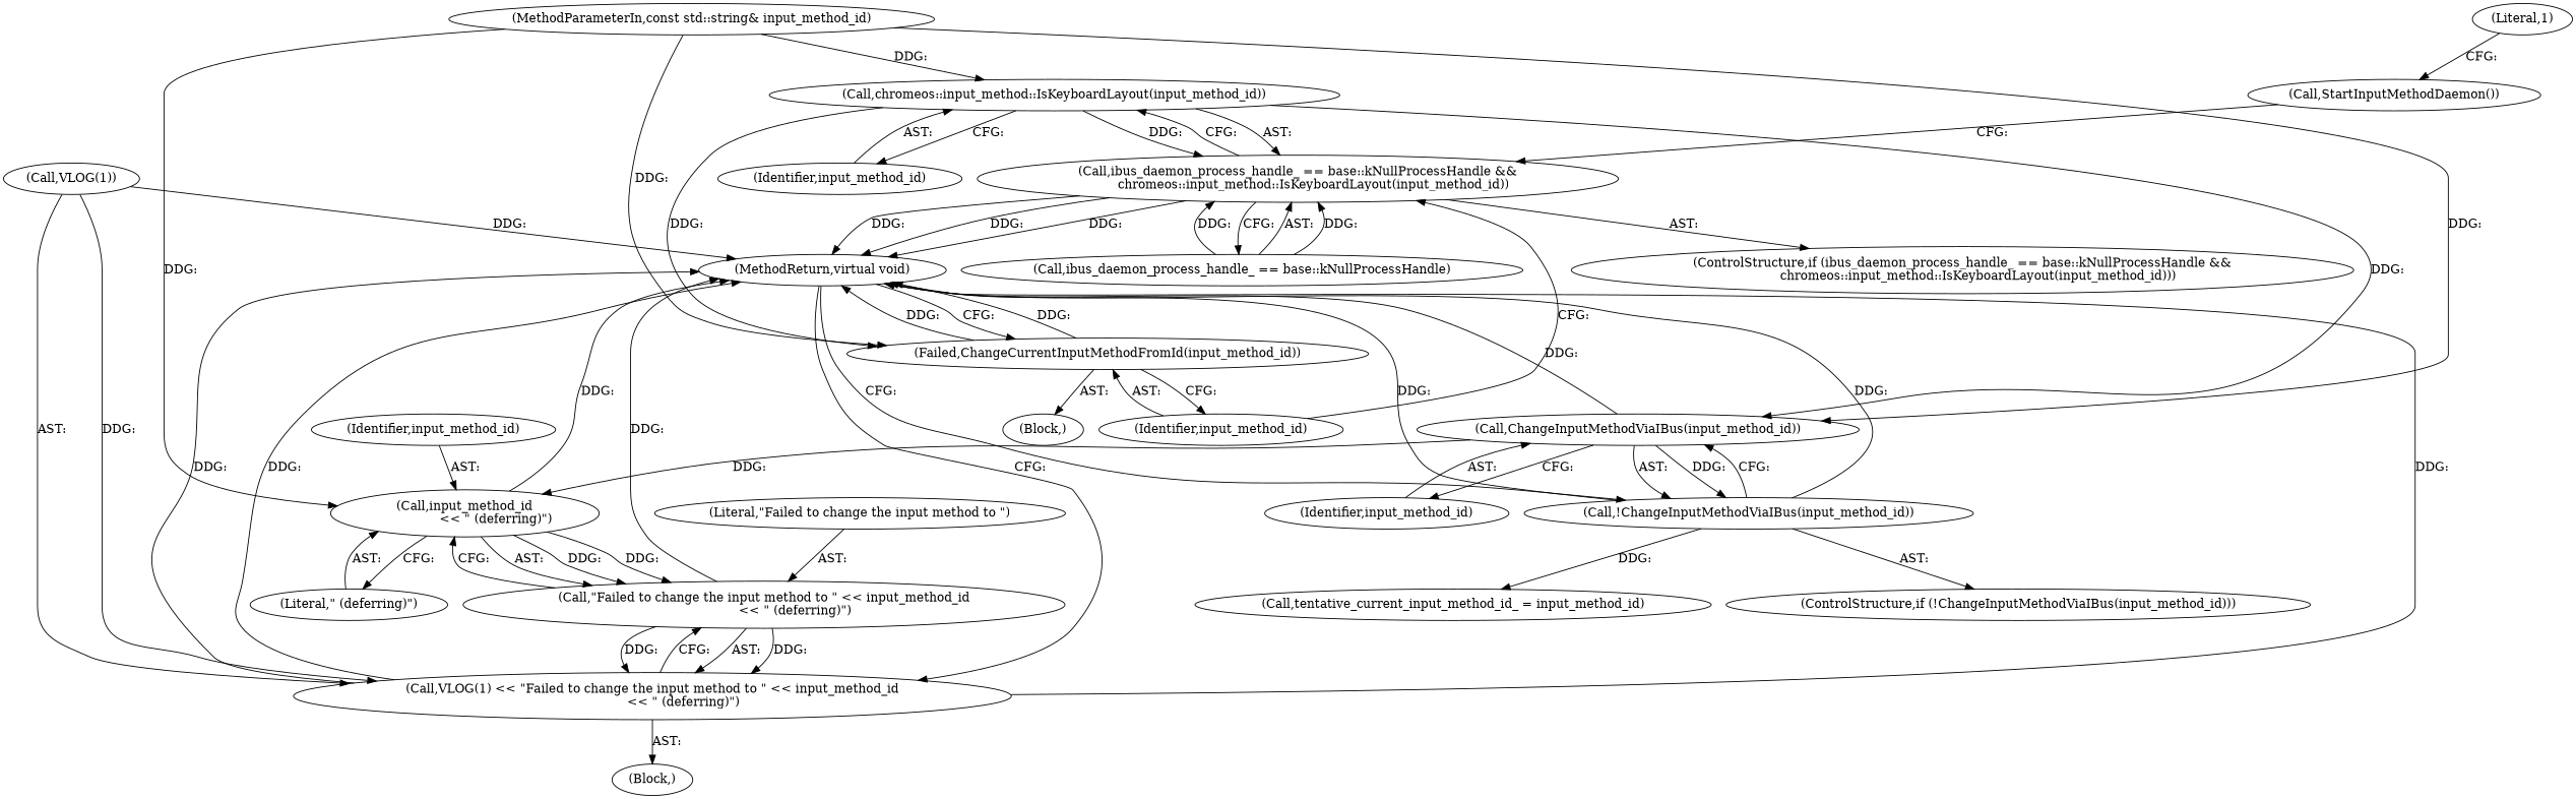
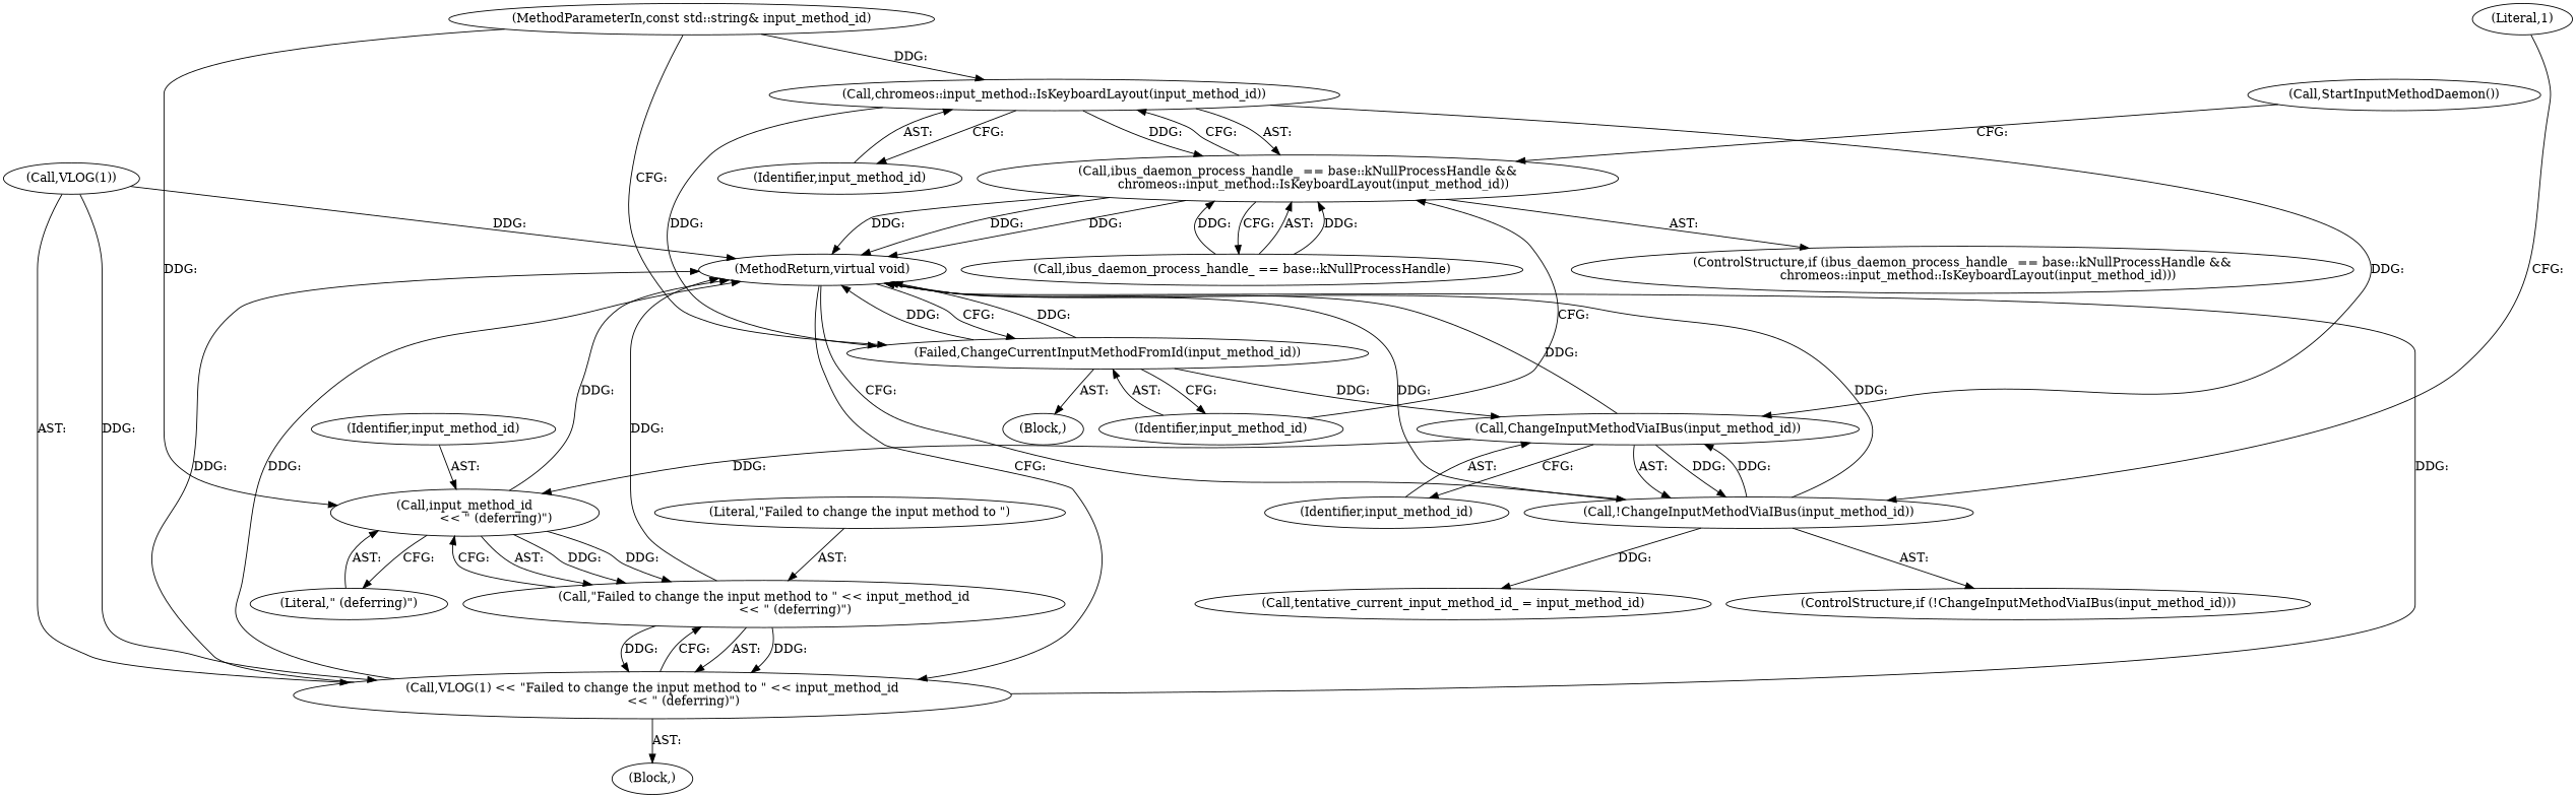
  digraph {
    fontname="DejaVu Serif"
    node [fontname="DejaVu Serif"]
    edge [fontname="DejaVu Serif"]
    n1 [label="(Call,chromeos::input_method::IsKeyboardLayout(input_method_id))"]
    n2 [label="(Call,ibus_daemon_process_handle_ == base::kNullProcessHandle &&\n        chromeos::input_method::IsKeyboardLayout(input_method_id))"]
    n3 [label="(Failed,ChangeCurrentInputMethodFromId(input_method_id))"]
    n4 [label="(Call,ChangeInputMethodViaIBus(input_method_id))"]
    n5 [label="(Identifier,input_method_id)"]
    n6 [label="(MethodReturn,virtual void)"]
    n7 [label="(ControlStructure,if (ibus_daemon_process_handle_ == base::kNullProcessHandle &&\n        chromeos::input_method::IsKeyboardLayout(input_method_id)))"]
    n8 [label="(Call,ibus_daemon_process_handle_ == base::kNullProcessHandle)"]
    n9 [label="(Block,)"]
    n10 [label="(Identifier,input_method_id)"]
    n11 [label="(Call,input_method_id\n                << \" (deferring)\")"]
    n12 [label="(Call,!ChangeInputMethodViaIBus(input_method_id))"]
    n13 [label="(Identifier,input_method_id)"]
    n14 [label="(MethodParameterIn,const std::string& input_method_id)"]
    n15 [label="(Call,\"Failed to change the input method to \" << input_method_id\n                << \" (deferring)\")"]
    n16 [label="(Literal,\" (deferring)\")"]
    n17 [label="(Call,tentative_current_input_method_id_ = input_method_id)"]
    n18 [label="(Call,VLOG(1) << \"Failed to change the input method to \" << input_method_id\n                << \" (deferring)\")"]
    n19 [label="(ControlStructure,if (!ChangeInputMethodViaIBus(input_method_id)))"]
    n20 [label="(Block,)"]
    n21 [label="(Literal,1)"]
    n22 [label="(Call,VLOG(1))"]
    n23 [label="(Call,StartInputMethodDaemon())"]
    n24 [label="(Literal,\"Failed to change the input method to \")"]
    n25 [label="(Identifier,input_method_id)"]
    n1 -> n2 [label="AST: "]
    n1 -> n2 [label="DDG: "]
    n1 -> n3 [label="DDG: "]
    n1 -> n4 [label="DDG: "]
    n1 -> n5 [label="CFG: "]
    n2 -> n1 [label="CFG: "]
    n2 -> n6 [label="DDG: "]
    n2 -> n6 [label="DDG: "]
    n2 -> n6 [label="DDG: "]
    n2 -> n7 [label="AST: "]
    n2 -> n8 [label="CFG: "]
    n3 -> n6 [label="DDG: "]
    n3 -> n6 [label="DDG: "]
    n3 -> n9 [label="AST: "]
    n3 -> n10 [label="CFG: "]
    n4 -> n6 [label="DDG: "]
    n4 -> n11 [label="DDG: "]
    n4 -> n12 [label="AST: "]
    n4 -> n12 [label="DDG: "]
    n4 -> n13 [label="CFG: "]
    n5 -> n1 [label="AST: "]
    n6 -> n3 [label="CFG: "]
    n6 -> n12 [label="CFG: "]
    n6 -> n18 [label="CFG: "]
    n8 -> n2 [label="AST: "]
    n8 -> n2 [label="DDG: "]
    n8 -> n2 [label="DDG: "]
    n10 -> n2 [label="CFG: "]
    n10 -> n3 [label="AST: "]
    n11 -> n6 [label="DDG: "]
    n11 -> n15 [label="AST: "]
    n11 -> n15 [label="DDG: "]
    n11 -> n15 [label="DDG: "]
    n11 -> n16 [label="CFG: "]
-   n12 -> n4 [label="CFG: "]
+   n12 -> n4 [label="DDG: "]
    n12 -> n6 [label="DDG: "]
    n12 -> n6 [label="DDG: "]
    n12 -> n17 [label="DDG: "]
    n12 -> n19 [label="AST: "]
    n13 -> n4 [label="AST: "]
    n14 -> n1 [label="DDG: "]
-   n14 -> n3 [label="DDG: "]
-   n14 -> n4 [label="DDG: "]
+   n14 -> n3 [label="CFG: "]
+   n3 -> n4 [label="DDG: "]
    n14 -> n11 [label="DDG: "]
    n15 -> n6 [label="DDG: "]
    n15 -> n11 [label="CFG: "]
    n15 -> n18 [label="AST: "]
    n15 -> n18 [label="DDG: "]
    n15 -> n18 [label="DDG: "]
    n16 -> n11 [label="AST: "]
    n18 -> n6 [label="DDG: "]
    n18 -> n6 [label="DDG: "]
    n18 -> n6 [label="DDG: "]
    n18 -> n15 [label="CFG: "]
    n18 -> n20 [label="AST: "]
-   n21 -> n23 [label="CFG: "]
+   n21 -> n12 [label="CFG: "]
    n22 -> n6 [label="DDG: "]
    n22 -> n18 [label="AST: "]
    n22 -> n18 [label="DDG: "]
    n23 -> n2 [label="CFG: "]
    n24 -> n15 [label="AST: "]
    n25 -> n11 [label="AST: "]
  }
